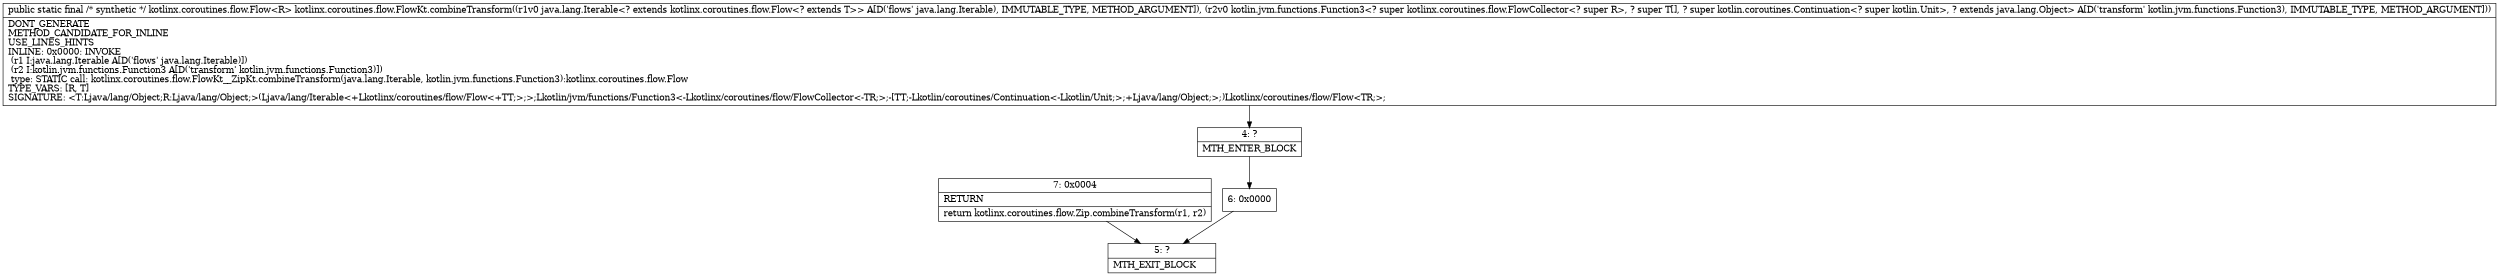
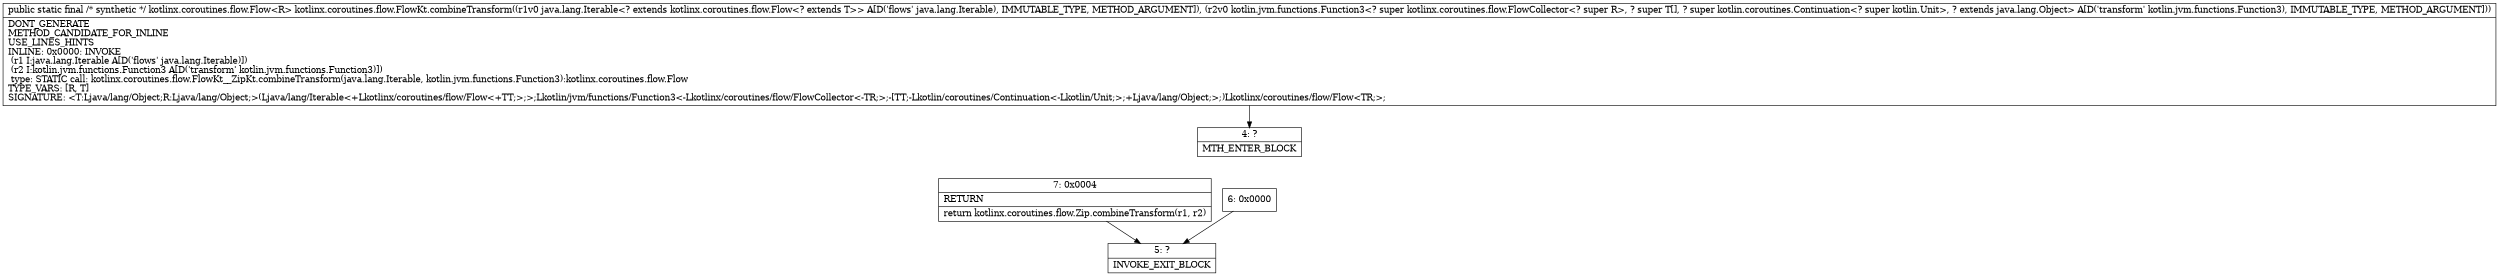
  digraph {
    node [shape=record]
    n1 [label="{4\:\ ?|MTH_ENTER_BLOCK\l}"]
    n2 [label="{6\:\ 0x0000}"]
-   n3 [label="{5\:\ ?|MTH_EXIT_BLOCK\l}"]
+   n3 [label="{5\:\ ?|INVOKE_EXIT_BLOCK\l}"]
    n4 [label="{7\:\ 0x0004|RETURN\l|return kotlinx.coroutines.flow.Zip.combineTransform(r1, r2)\l}"]
    n5 [label="{public static final \/* synthetic *\/ kotlinx.coroutines.flow.Flow\<R\> kotlinx.coroutines.flow.FlowKt.combineTransform((r1v0 java.lang.Iterable\<? extends kotlinx.coroutines.flow.Flow\<? extends T\>\> A[D('flows' java.lang.Iterable), IMMUTABLE_TYPE, METHOD_ARGUMENT]), (r2v0 kotlin.jvm.functions.Function3\<? super kotlinx.coroutines.flow.FlowCollector\<? super R\>, ? super T[], ? super kotlin.coroutines.Continuation\<? super kotlin.Unit\>, ? extends java.lang.Object\> A[D('transform' kotlin.jvm.functions.Function3), IMMUTABLE_TYPE, METHOD_ARGUMENT]))  | DONT_GENERATE\lMETHOD_CANDIDATE_FOR_INLINE\lUSE_LINES_HINTS\lINLINE: 0x0000: INVOKE  \l  (r1 I:java.lang.Iterable A[D('flows' java.lang.Iterable)])\l  (r2 I:kotlin.jvm.functions.Function3 A[D('transform' kotlin.jvm.functions.Function3)])\l type: STATIC call: kotlinx.coroutines.flow.FlowKt__ZipKt.combineTransform(java.lang.Iterable, kotlin.jvm.functions.Function3):kotlinx.coroutines.flow.Flow\lTYPE_VARS: [R, T]\lSIGNATURE: \<T:Ljava\/lang\/Object;R:Ljava\/lang\/Object;\>(Ljava\/lang\/Iterable\<+Lkotlinx\/coroutines\/flow\/Flow\<+TT;\>;\>;Lkotlin\/jvm\/functions\/Function3\<\-Lkotlinx\/coroutines\/flow\/FlowCollector\<\-TR;\>;\-[TT;\-Lkotlin\/coroutines\/Continuation\<\-Lkotlin\/Unit;\>;+Ljava\/lang\/Object;\>;)Lkotlinx\/coroutines\/flow\/Flow\<TR;\>;\l}"]
-   n1 -> n2
    n2 -> n3
    n4 -> n3
    n5 -> n1
  }
